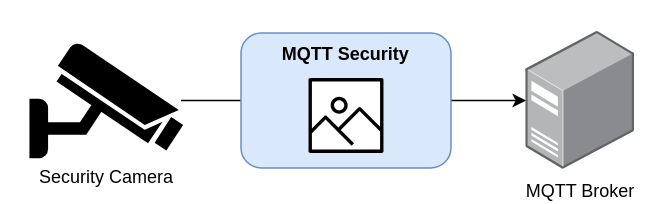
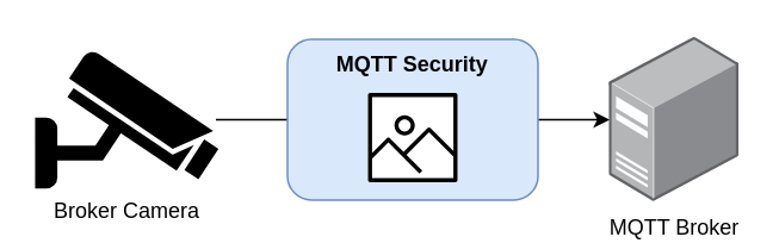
  <mxCell id="0" />
  <mxCell id="1" parent="0" />
- <mxCell id="2" value="Security Camera" style="verticalAlign=top;verticalLabelPosition=bottom;labelPosition=center;align=center;html=1;outlineConnect=0;gradientColor=none;gradientDirection=north;strokeWidth=2;shape=mxgraph.networks.security_camera;fillColor=#000000;" vertex="1" parent="1"><mxGeometry x="20" y="29" width="100" height="75" as="geometry" /></mxCell>
- <mxCell id="3" value="MQTT Broker" style="points=[];aspect=fixed;html=1;align=center;shadow=0;dashed=0;image;image=img/lib/allied_telesis/computer_and_terminals/Server_Desktop.svg;strokeColor=#000000;fillColor=#000000;" vertex="1" parent="1"><mxGeometry x="350" y="20.48" width="72.6" height="92.03" as="geometry" /></mxCell>
+ <mxCell id="2" value="Broker Camera" style="verticalAlign=top;verticalLabelPosition=bottom;labelPosition=center;align=center;html=1;outlineConnect=0;gradientColor=none;gradientDirection=north;strokeWidth=2;shape=mxgraph.networks.security_camera;fillColor=#000000;" vertex="1" parent="1"><mxGeometry x="20" y="29" width="100" height="75" as="geometry" /></mxCell>
+ <mxCell id="3" value="MQTT Broker" style="points=[];aspect=fixed;html=1;align=center;shadow=0;dashed=0;image;image=img/lib/allied_telesis/computer_and_terminals/Server_Desktop.svg;strokeColor=#000000;fillColor=#000000;" vertex="1" parent="1"><mxGeometry x="340" y="20.48" width="72.6" height="92.03" as="geometry" /></mxCell>
  <mxCell id="4" value="" style="endArrow=classic;html=1;" edge="1" parent="1" source="2" target="3"><mxGeometry width="50" height="50" relative="1" as="geometry"><mxPoint x="220" y="89" as="sourcePoint" /><mxPoint x="270" y="39" as="targetPoint" /></mxGeometry></mxCell>
  <mxCell id="5" value="MQTT Security" style="rounded=1;whiteSpace=wrap;html=1;fillColor=#dae8fc;strokeColor=#6c8ebf;verticalAlign=top;fontStyle=1" vertex="1" parent="1"><mxGeometry x="160" y="21.5" width="140" height="90" as="geometry" /></mxCell>
  <mxCell id="6" value="" style="group" vertex="1" connectable="0" parent="1"><mxGeometry x="205" y="51.5" width="50" height="50" as="geometry" /></mxCell>
  <mxCell id="7" value="" style="rounded=0;whiteSpace=wrap;html=1;strokeColor=none;fillColor=#FFFFFF;" vertex="1" parent="6"><mxGeometry width="50" height="50" as="geometry" /></mxCell>
  <mxCell id="8" value="" style="outlineConnect=0;fontColor=#232F3E;gradientColor=none;strokeColor=none;dashed=0;verticalLabelPosition=bottom;verticalAlign=top;align=center;html=1;fontSize=12;fontStyle=0;aspect=fixed;pointerEvents=1;shape=mxgraph.aws4.container_registry_image;fillColor=#000000;" vertex="1" parent="6"><mxGeometry width="50" height="50" as="geometry" /></mxCell>
